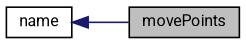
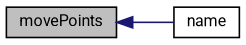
  digraph {
    rankdir=LR
    fontname=Roboto
    node [color=black fontname=Roboto fontsize=10 shape=record]
    n1 [fillcolor=grey75 fontcolor=black height=0.2 label=movePoints style=filled width=0.4]
    n2 [height=0.2 label=name width=0.4]
-   n2 -> n1 [color=midnightblue dir=back fontname=Roboto fontsize=10 labelfontname=FreeSans labelfontsize=10 style=solid]
+   n1 -> n2 [color=midnightblue dir=back fontname=Roboto fontsize=10 labelfontname=FreeSans labelfontsize=10 style=solid]
  }
